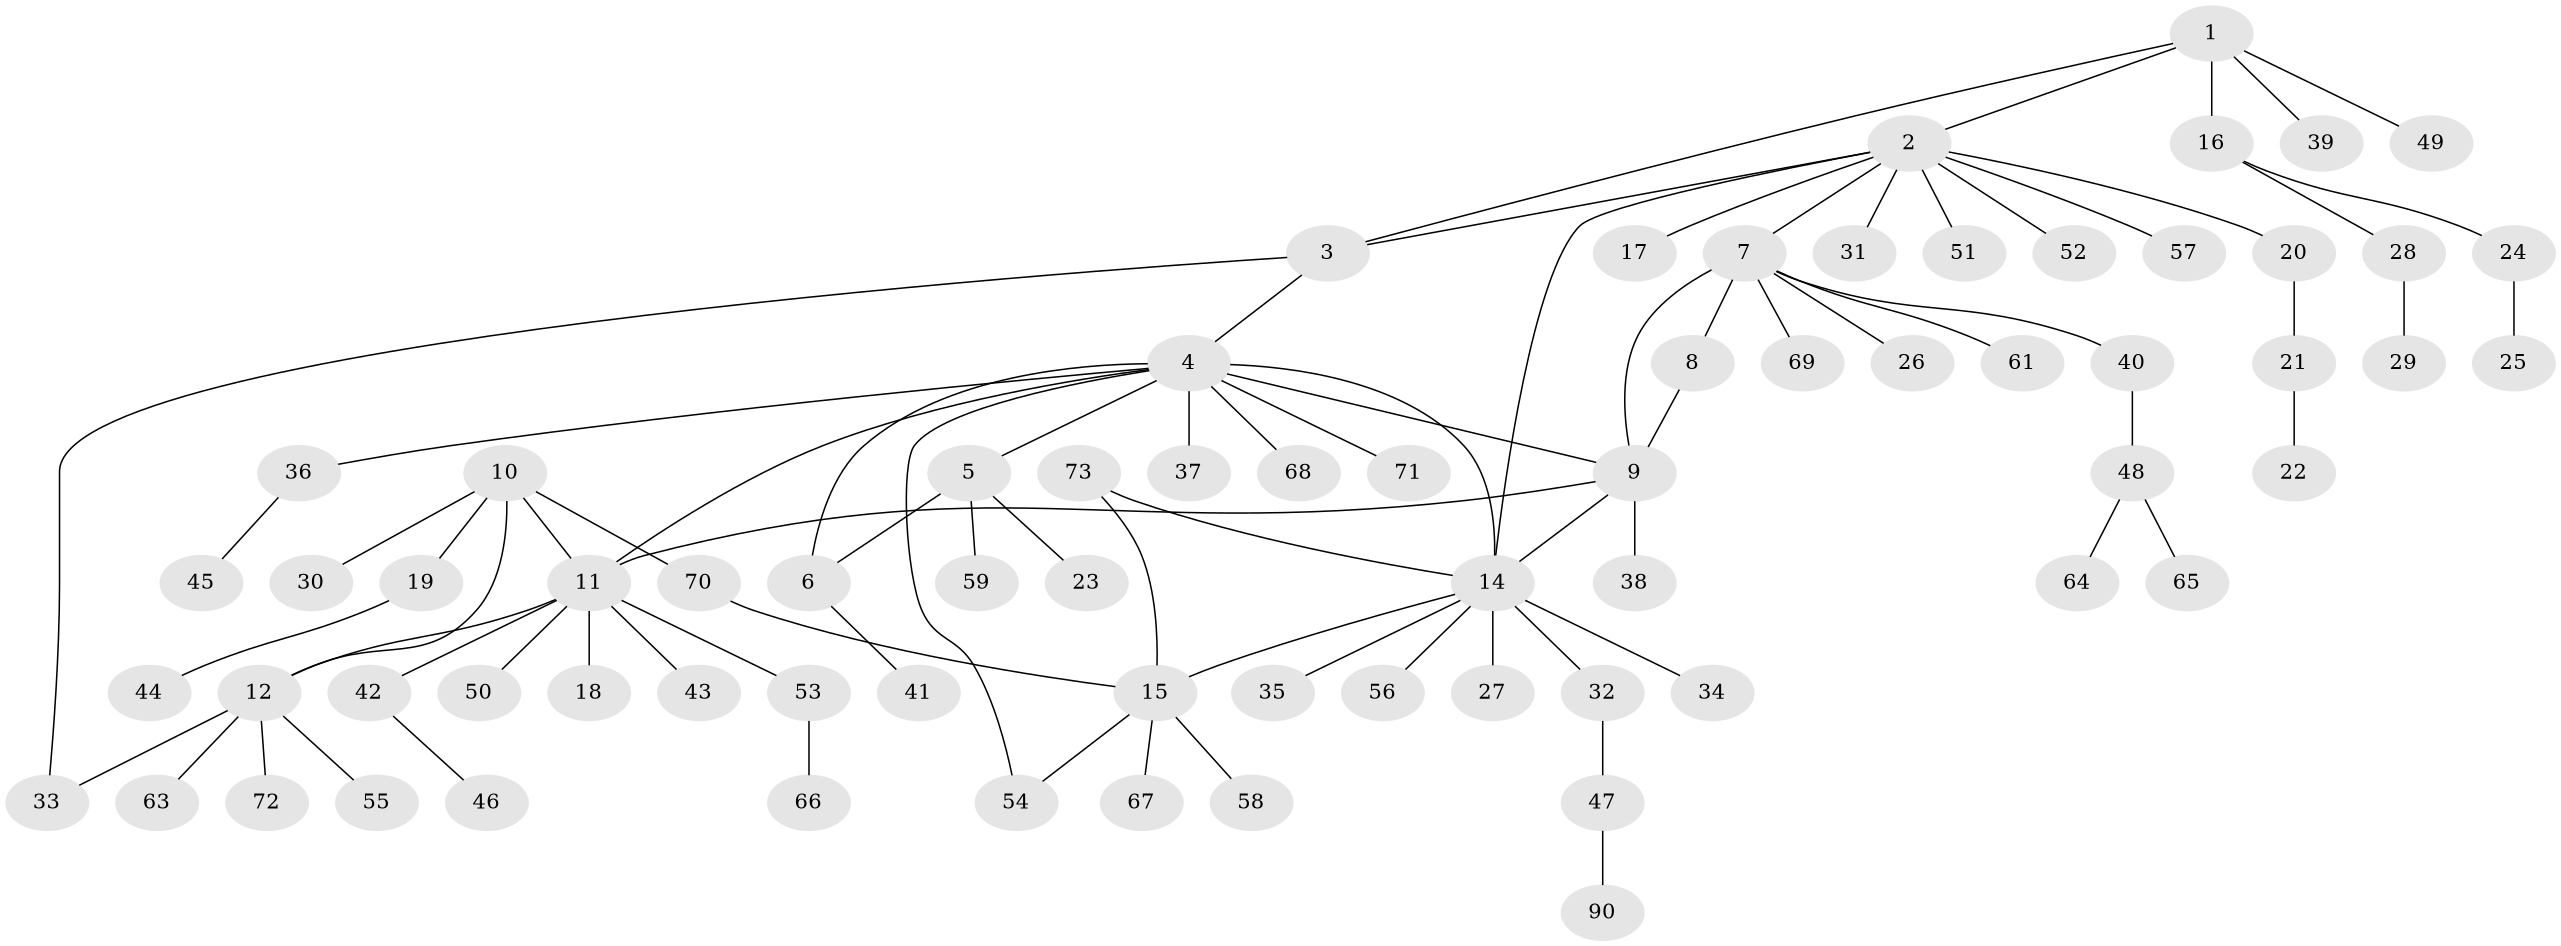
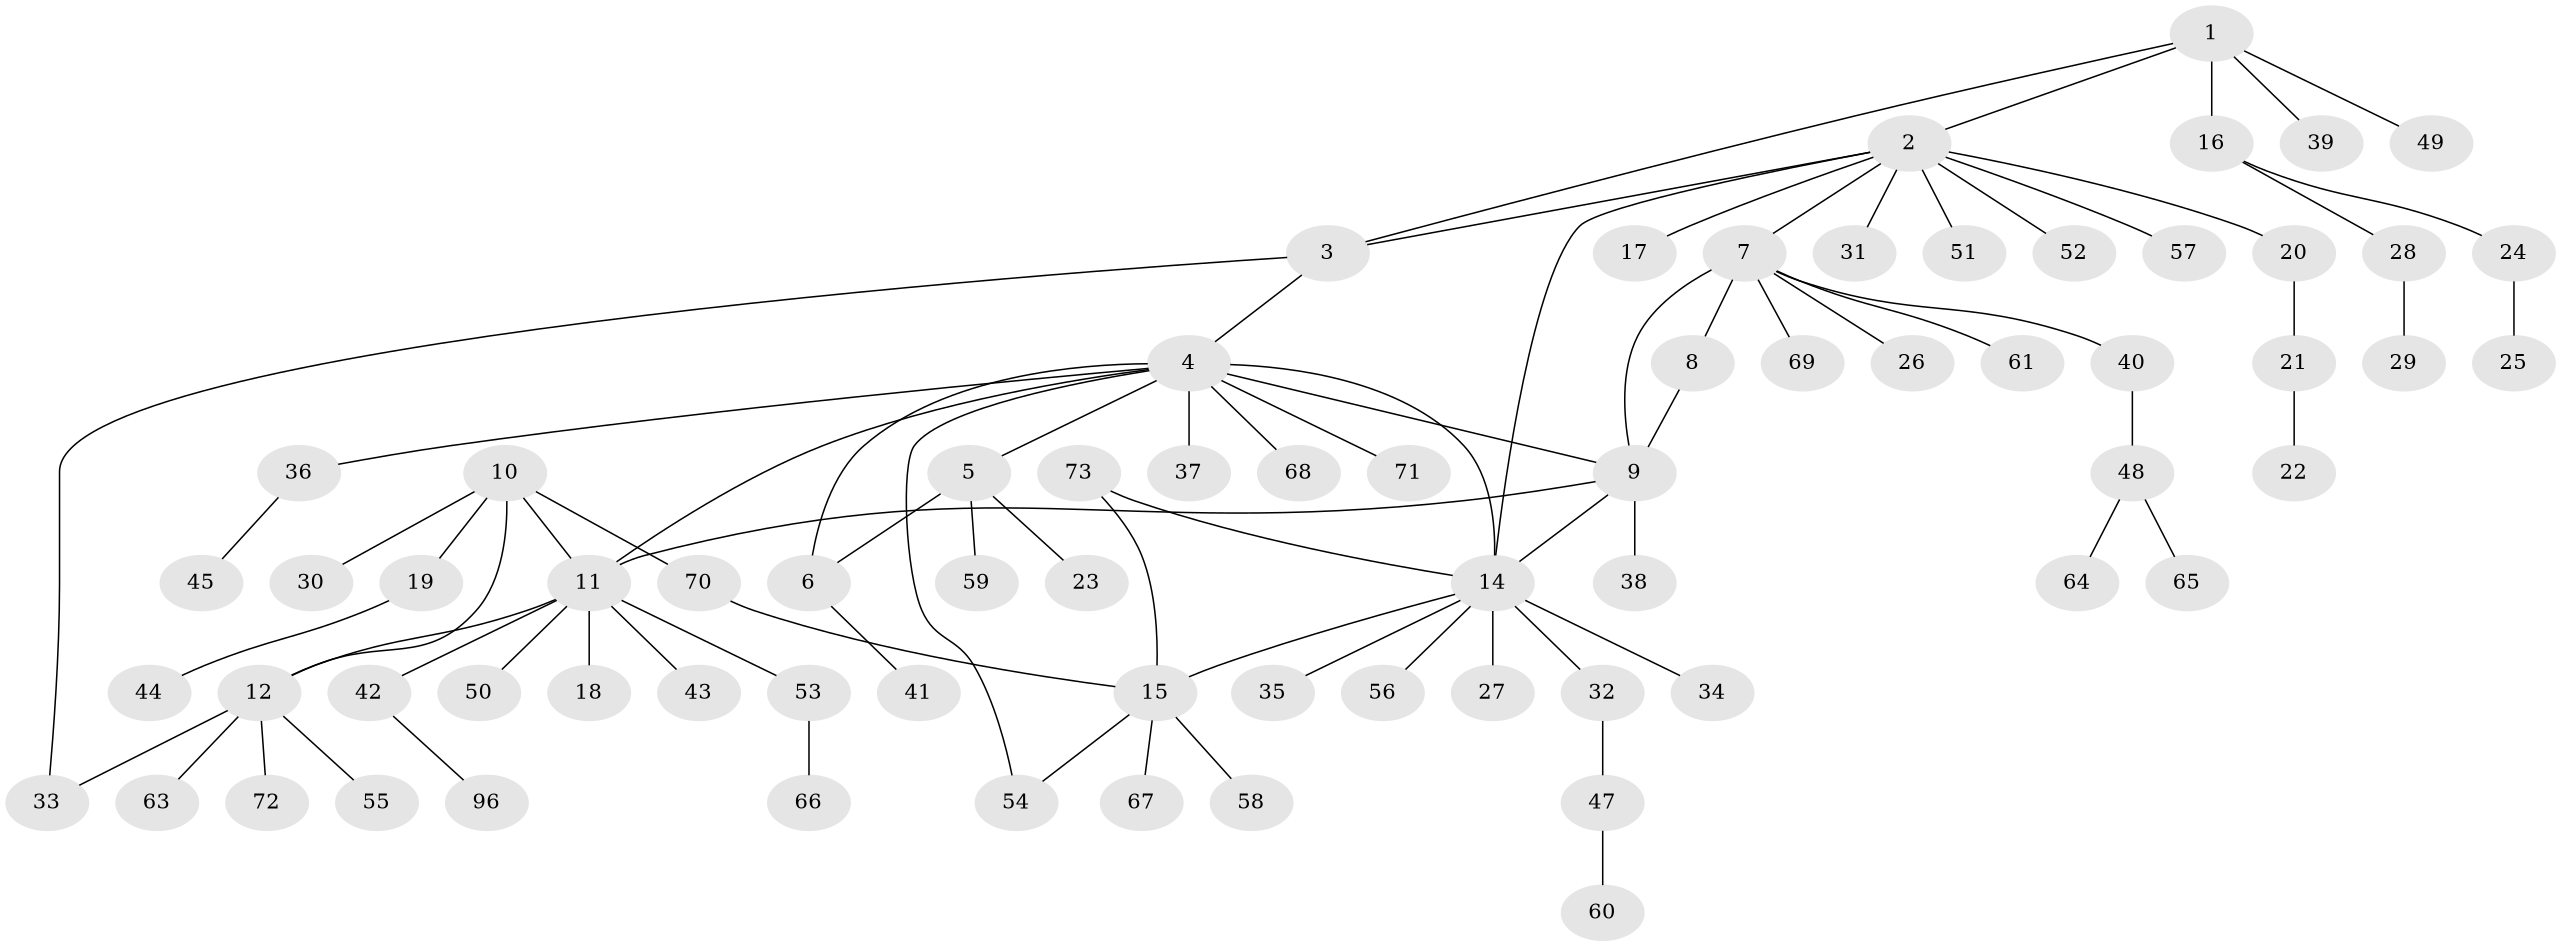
  graph {
    node [color=gray90 style=filled]
    1
    2
    3
    16
    39
    49
    7
    14
    17
    20
    31
    51
    52
    57
    4
    33
    24
    28
    9
    8
    26
    40
    61
    69
    12
    55
    63
    72
    15
    27
    32
    34
    35
    56
    21
    5
    6
    11
    36
    37
    54
    68
    71
    23
    59
    41
    38
    18
    42
    43
    50
    53
    45
    48
    10
    19
    30
    70
    58
    67
    44
-   46
+   46 [label=96]
    66
    n64 [label=73]
    47
    25
    29
    22
-   60 [label=90]
+   60
    64
    65
    1 -- 2
    1 -- 3
    1 -- 16
    1 -- 39
    1 -- 49
    2 -- 3
    2 -- 7
    2 -- 14
    2 -- 17
    2 -- 20
    2 -- 31
    2 -- 51
    2 -- 52
    2 -- 57
    3 -- 4
    3 -- 33
    16 -- 24
    16 -- 28
    7 -- 9
    7 -- 8
    7 -- 26
    7 -- 40
    7 -- 61
    7 -- 69
    14 -- 15
    14 -- 27
    14 -- 32
    14 -- 34
    14 -- 35
    14 -- 56
    20 -- 21
    4 -- 14
    4 -- 9
    4 -- 5
    4 -- 6
    4 -- 11
    4 -- 36
    4 -- 37
    4 -- 54
    4 -- 68
    4 -- 71
    24 -- 25
    28 -- 29
    9 -- 14
    9 -- 11
    9 -- 38
    8 -- 9
    40 -- 48
    12 -- 33
    12 -- 55
    12 -- 63
    12 -- 72
    15 -- 54
    15 -- 58
    15 -- 67
    32 -- 47
    21 -- 22
    5 -- 6
    5 -- 23
    5 -- 59
    6 -- 41
    11 -- 12
    11 -- 18
    11 -- 42
    11 -- 43
    11 -- 50
    11 -- 53
    36 -- 45
    42 -- 46
    53 -- 66
    48 -- 64
    48 -- 65
    10 -- 12
    10 -- 11
    10 -- 19
    10 -- 30
    10 -- 70
    19 -- 44
    70 -- 15
    n64 -- 14
    n64 -- 15
    47 -- 60
  }
